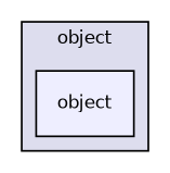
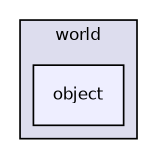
  digraph {
    compound=true
    rankdir=LR
    n1 [fillcolor="#eeeeff" fontname=Helvetica fontsize=10 label=object pencolor=black shape=box style=filled]
    subgraph cluster_1 {
      bgcolor="#ddddee"
      fontname=Helvetica
      fontsize=10
-     label=object
+     label=world
      pencolor=black
      n1
    }
  }
